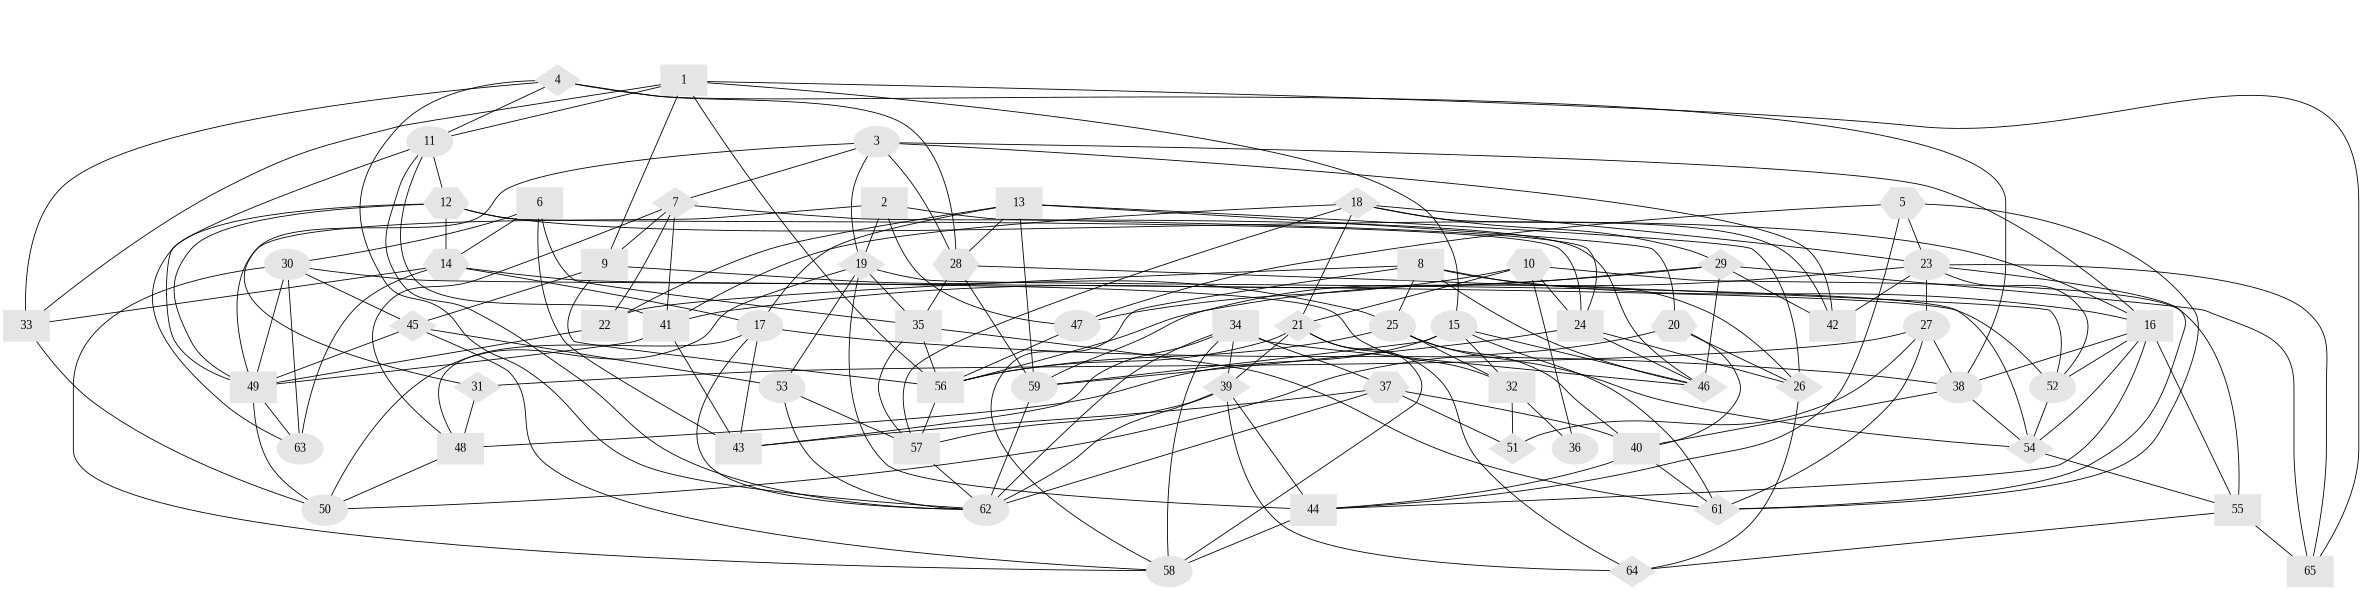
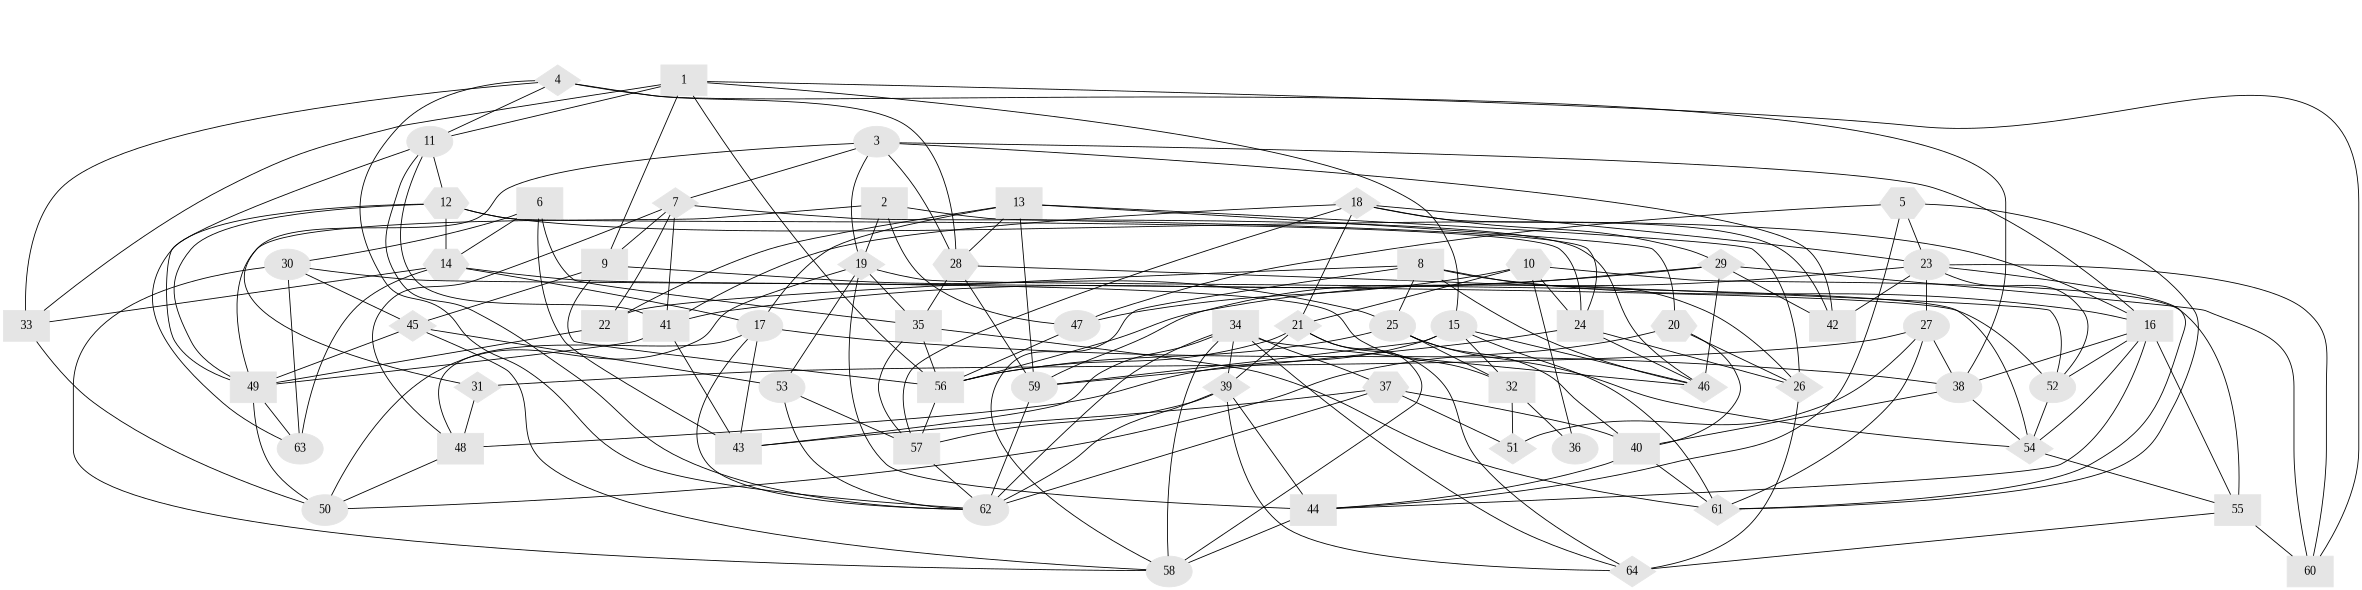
  graph {
    fontname="Liberation Serif"
    node [color=gray90 fontname="Liberation Serif" shape=box style=filled]
    edge [fontname="Liberation Serif" weight=1.0]
    1
    9
    11 [shape=ellipse]
    15 [shape=ellipse]
    33
    56
-   60 [label=65]
+   60
    45 [shape=diamond]
    25 [shape=ellipse]
    49
    62 [shape=ellipse]
    41
    12 [shape=hexagon]
    61 [shape=diamond]
    46 [shape=diamond]
    48
    59 [shape=ellipse]
    32
    50 [shape=ellipse]
    57
    19 [shape=diamond]
    2
    24
    47 [shape=ellipse]
    44
    35
    54 [shape=diamond]
    53 [shape=ellipse]
    26 [shape=diamond]
    63 [shape=ellipse]
    3 [shape=ellipse]
    7 [shape=diamond]
    16
    28 [shape=hexagon]
    31 [shape=diamond]
    42
    22
    38 [shape=ellipse]
    55
    52 [shape=ellipse]
    58 [shape=ellipse]
    4 [shape=diamond]
    40
    5 [shape=hexagon]
    23 [shape=ellipse]
    27 [shape=ellipse]
    14 [shape=hexagon]
    6
    30 [shape=ellipse]
    43
    17 [shape=ellipse]
    8
    64 [shape=diamond]
    10 [shape=hexagon]
    21 [shape=diamond]
    36 [shape=ellipse]
    39 [shape=diamond]
    13
    20 [shape=hexagon]
    51 [shape=diamond]
    18 [shape=diamond]
    29 [shape=diamond]
    34
    37 [shape=hexagon]
    1 -- 9
    1 -- 11
    1 -- 15
    1 -- 33
    1 -- 56
    1 -- 60
    9 -- 56 [weight=2.0]
    9 -- 45
    9 -- 25
    11 -- 49
    11 -- 62
    11 -- 41
    11 -- 12
    15 -- 61
    15 -- 46
    15 -- 48
    15 -- 59
    15 -- 32
    33 -- 50
    56 -- 57
    45 -- 49
    45 -- 53
    45 -- 58
    25 -- 56
    25 -- 32
    25 -- 54
    25 -- 40
    49 -- 50 [weight=2.0]
    49 -- 63
    41 -- 49
    41 -- 43
    12 -- 49
    12 -- 24
    12 -- 63
    12 -- 16
    12 -- 14
    48 -- 50
    59 -- 62
    32 -- 36 [weight=2.0]
    32 -- 51
    57 -- 62
    19 -- 50
    19 -- 44
    19 -- 35
    19 -- 54
    19 -- 53
    2 -- 49
    2 -- 19
    2 -- 24
    2 -- 47
    24 -- 46
    24 -- 59
    24 -- 26
    47 -- 56 [weight=2.0]
    44 -- 58
    35 -- 56
    35 -- 61
    35 -- 57
    54 -- 55
    53 -- 62
    53 -- 57
    26 -- 64 [weight=2.0]
    3 -- 19
    3 -- 7
    3 -- 16
    3 -- 28
    3 -- 31
    3 -- 42
    7 -- 9
    7 -- 41
    7 -- 46
    7 -- 48
    7 -- 22
    16 -- 44
    16 -- 54
    16 -- 38
    16 -- 55
    16 -- 52
    28 -- 59
    28 -- 35
    28 -- 52
    31 -- 48 [weight=2.0]
    22 -- 49
    38 -- 54
    38 -- 40
    55 -- 60
    55 -- 64
    52 -- 54
    4 -- 11
    4 -- 33
    4 -- 62
    4 -- 28
    4 -- 38 [weight=2.0]
    40 -- 61
    40 -- 44
    5 -- 61
    5 -- 47
    5 -- 44
    5 -- 23
    23 -- 56
    23 -- 60
    23 -- 61
    23 -- 42
    23 -- 52
    23 -- 27
    27 -- 61
    27 -- 31
    27 -- 38
    27 -- 51 [weight=2.0]
    14 -- 33
    14 -- 32
    14 -- 63
    14 -- 17
    6 -- 35
    6 -- 14
    6 -- 30
    6 -- 43
    30 -- 45
-   30 -- 49
    30 -- 63
    30 -- 52
    30 -- 58
    17 -- 62
    17 -- 48
    17 -- 38
    17 -- 43
    8 -- 25
    8 -- 46
    8 -- 26
    8 -- 16
    8 -- 22
    8 -- 58
    10 -- 24
    10 -- 47
    10 -- 55 [weight=2.0]
    10 -- 21
    10 -- 36
    21 -- 56
    21 -- 58
    21 -- 64
    21 -- 39
    39 -- 62
    39 -- 57
    39 -- 44
    39 -- 64
    13 -- 59
    13 -- 26
    13 -- 28
    13 -- 22
    13 -- 17
    13 -- 20
    20 -- 50
    20 -- 26
    20 -- 40
    18 -- 41
    18 -- 57
    18 -- 42
    18 -- 23
    18 -- 21
    18 -- 29
    29 -- 60
    29 -- 41
    29 -- 46
    29 -- 59
    29 -- 42
    34 -- 62 [weight=2.0]
    34 -- 46
    34 -- 58
    34 -- 43
+   34 -- 64
    34 -- 39
    34 -- 37
    37 -- 62
    37 -- 40
    37 -- 43 [weight=2.0]
    37 -- 51
  }
